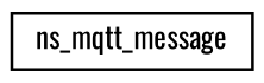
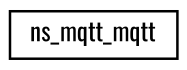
  digraph {
    rankdir=LR
    fontname=Oswald
-   n1 [color=black fillcolor=white fontname=Oswald fontsize=10 height=0.2 label=ns_mqtt_message shape=record style=filled width=0.4]
+   n1 [color=black fillcolor=white fontname=Oswald fontsize=10 height=0.2 label=ns_mqtt_mqtt shape=record style=filled width=0.4]
  }
